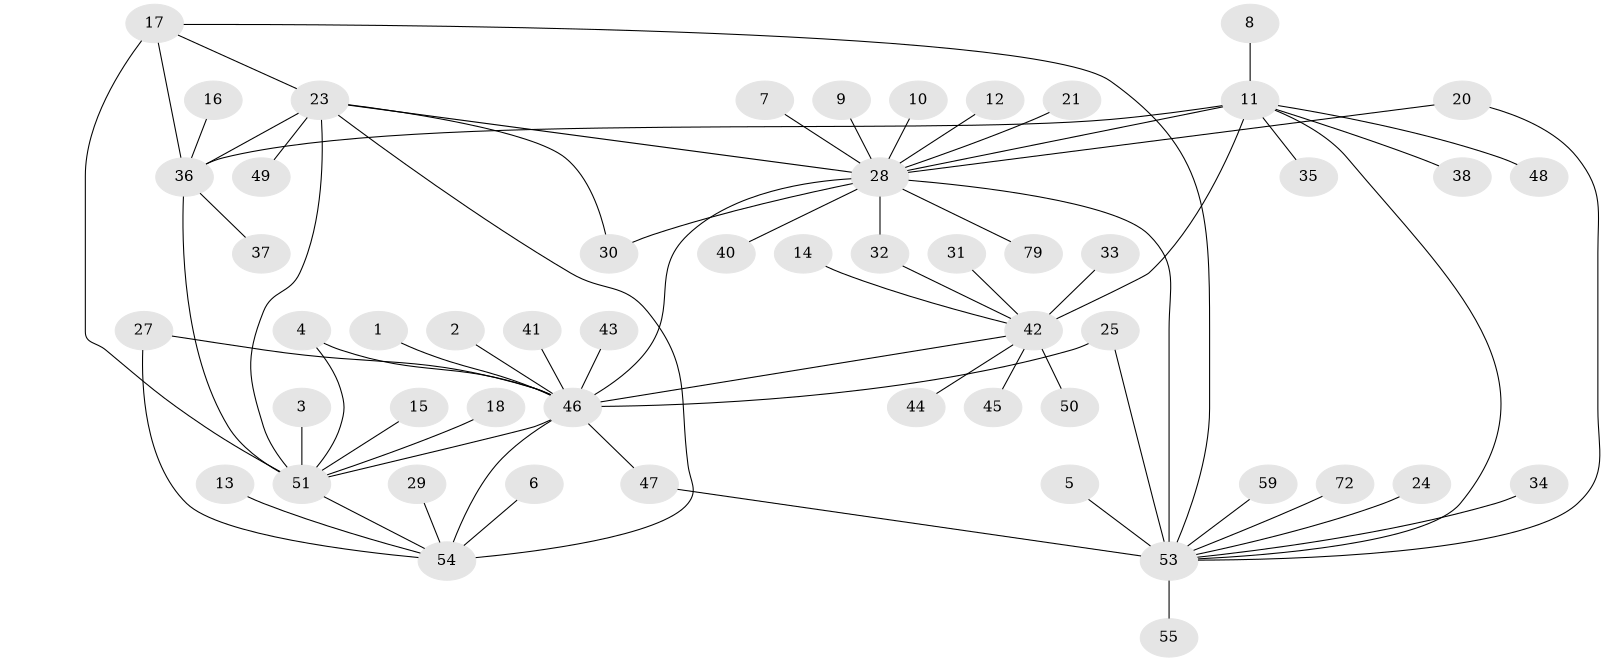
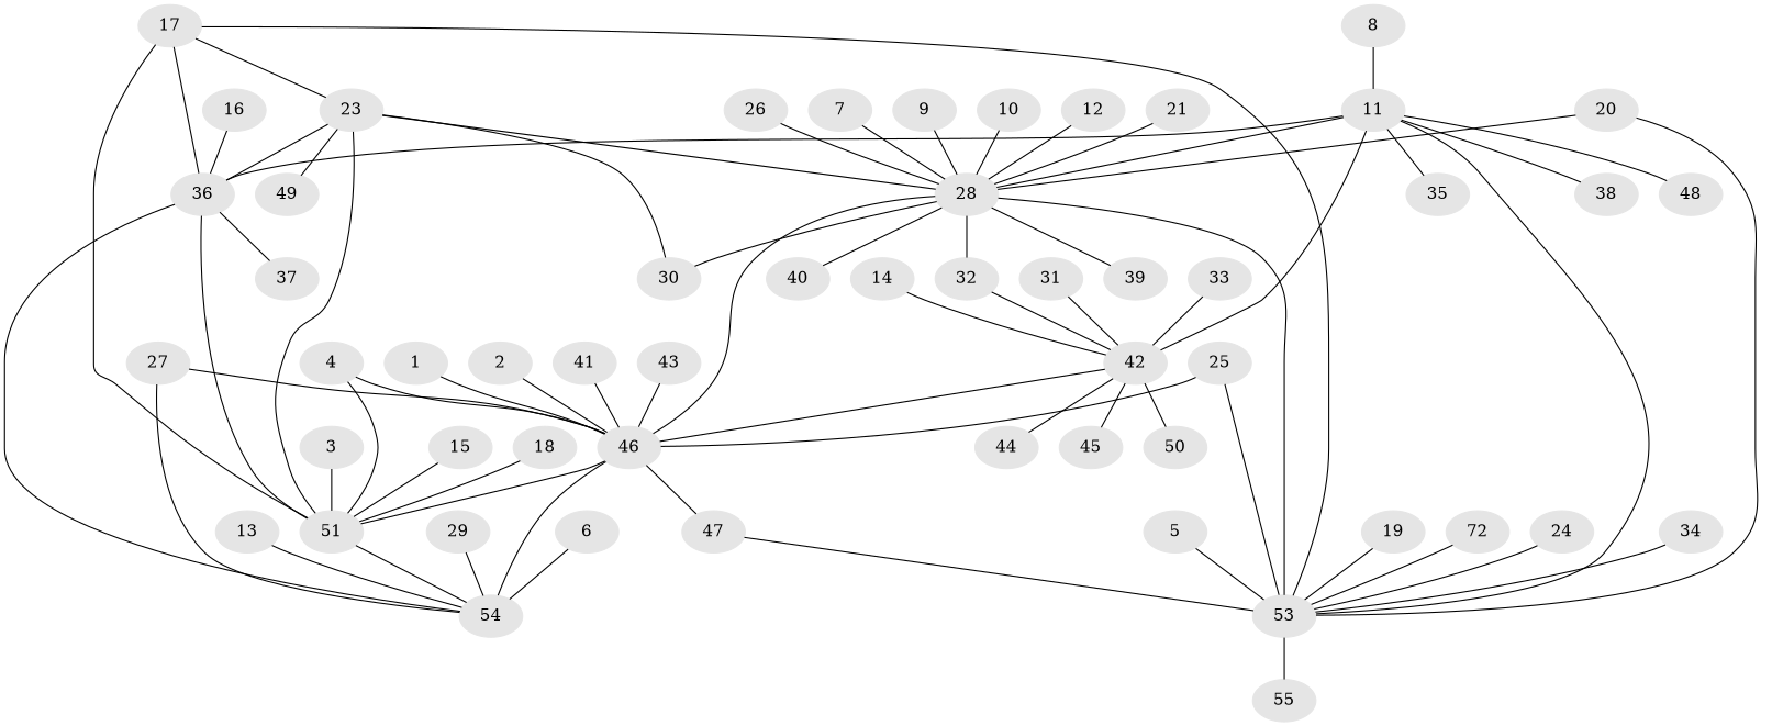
  graph {
    node [color=gray90 style=filled]
    edge [weight=1.0]
    1
    46
    51
    54
    47
    2
    3
    4
    5
    53
    55
    6
    7
    28
    30
    32
-   39 [label=79]
+   39
    40
    8
    11
    35
    36
    38
    42
    48
    9
    10
    37
    44
    45
    50
    12
    13
    14
    15
    16
    17
    23
    49
    18
-   19 [label=59]
+   19
    20
    21
    n44 [label=72]
    24
    25
+   26
    27
    29
    31
    33
    34
    41
    43
    1 -- 46
    46 -- 51
    46 -- 54 [weight=3.0]
    46 -- 47
    51 -- 54
    47 -- 53 [weight=4.0]
    2 -- 46
    3 -- 51
    4 -- 46
    4 -- 51
    5 -- 53
    53 -- 55
    6 -- 54
    7 -- 28
    28 -- 46 [weight=2.0]
    28 -- 53 [weight=2.0]
    28 -- 30
    28 -- 32
    28 -- 39
    28 -- 40
    32 -- 42
    8 -- 11
    11 -- 53
    11 -- 28
    11 -- 35
    11 -- 36
    11 -- 38
    11 -- 42 [weight=6.0]
    11 -- 48
    36 -- 51 [weight=2.0]
    36 -- 37
    42 -- 46
    42 -- 44
    42 -- 45
    42 -- 50
    9 -- 28
    10 -- 28
    12 -- 28
    13 -- 54
    14 -- 42
    15 -- 51
    16 -- 36
    17 -- 51 [weight=2.0]
    17 -- 53
    17 -- 36
    17 -- 23
    23 -- 51 [weight=2.0]
-   23 -- 54
+   36 -- 54
    23 -- 28
    23 -- 30
    23 -- 36
    23 -- 49
    18 -- 51
    19 -- 53
    20 -- 53
    20 -- 28
    21 -- 28
    n44 -- 53
    24 -- 53
    25 -- 46
    25 -- 53
+   26 -- 28
    27 -- 46 [weight=3.0]
    27 -- 54
    29 -- 54
    31 -- 42
    33 -- 42
    34 -- 53
    41 -- 46
    43 -- 46
  }
